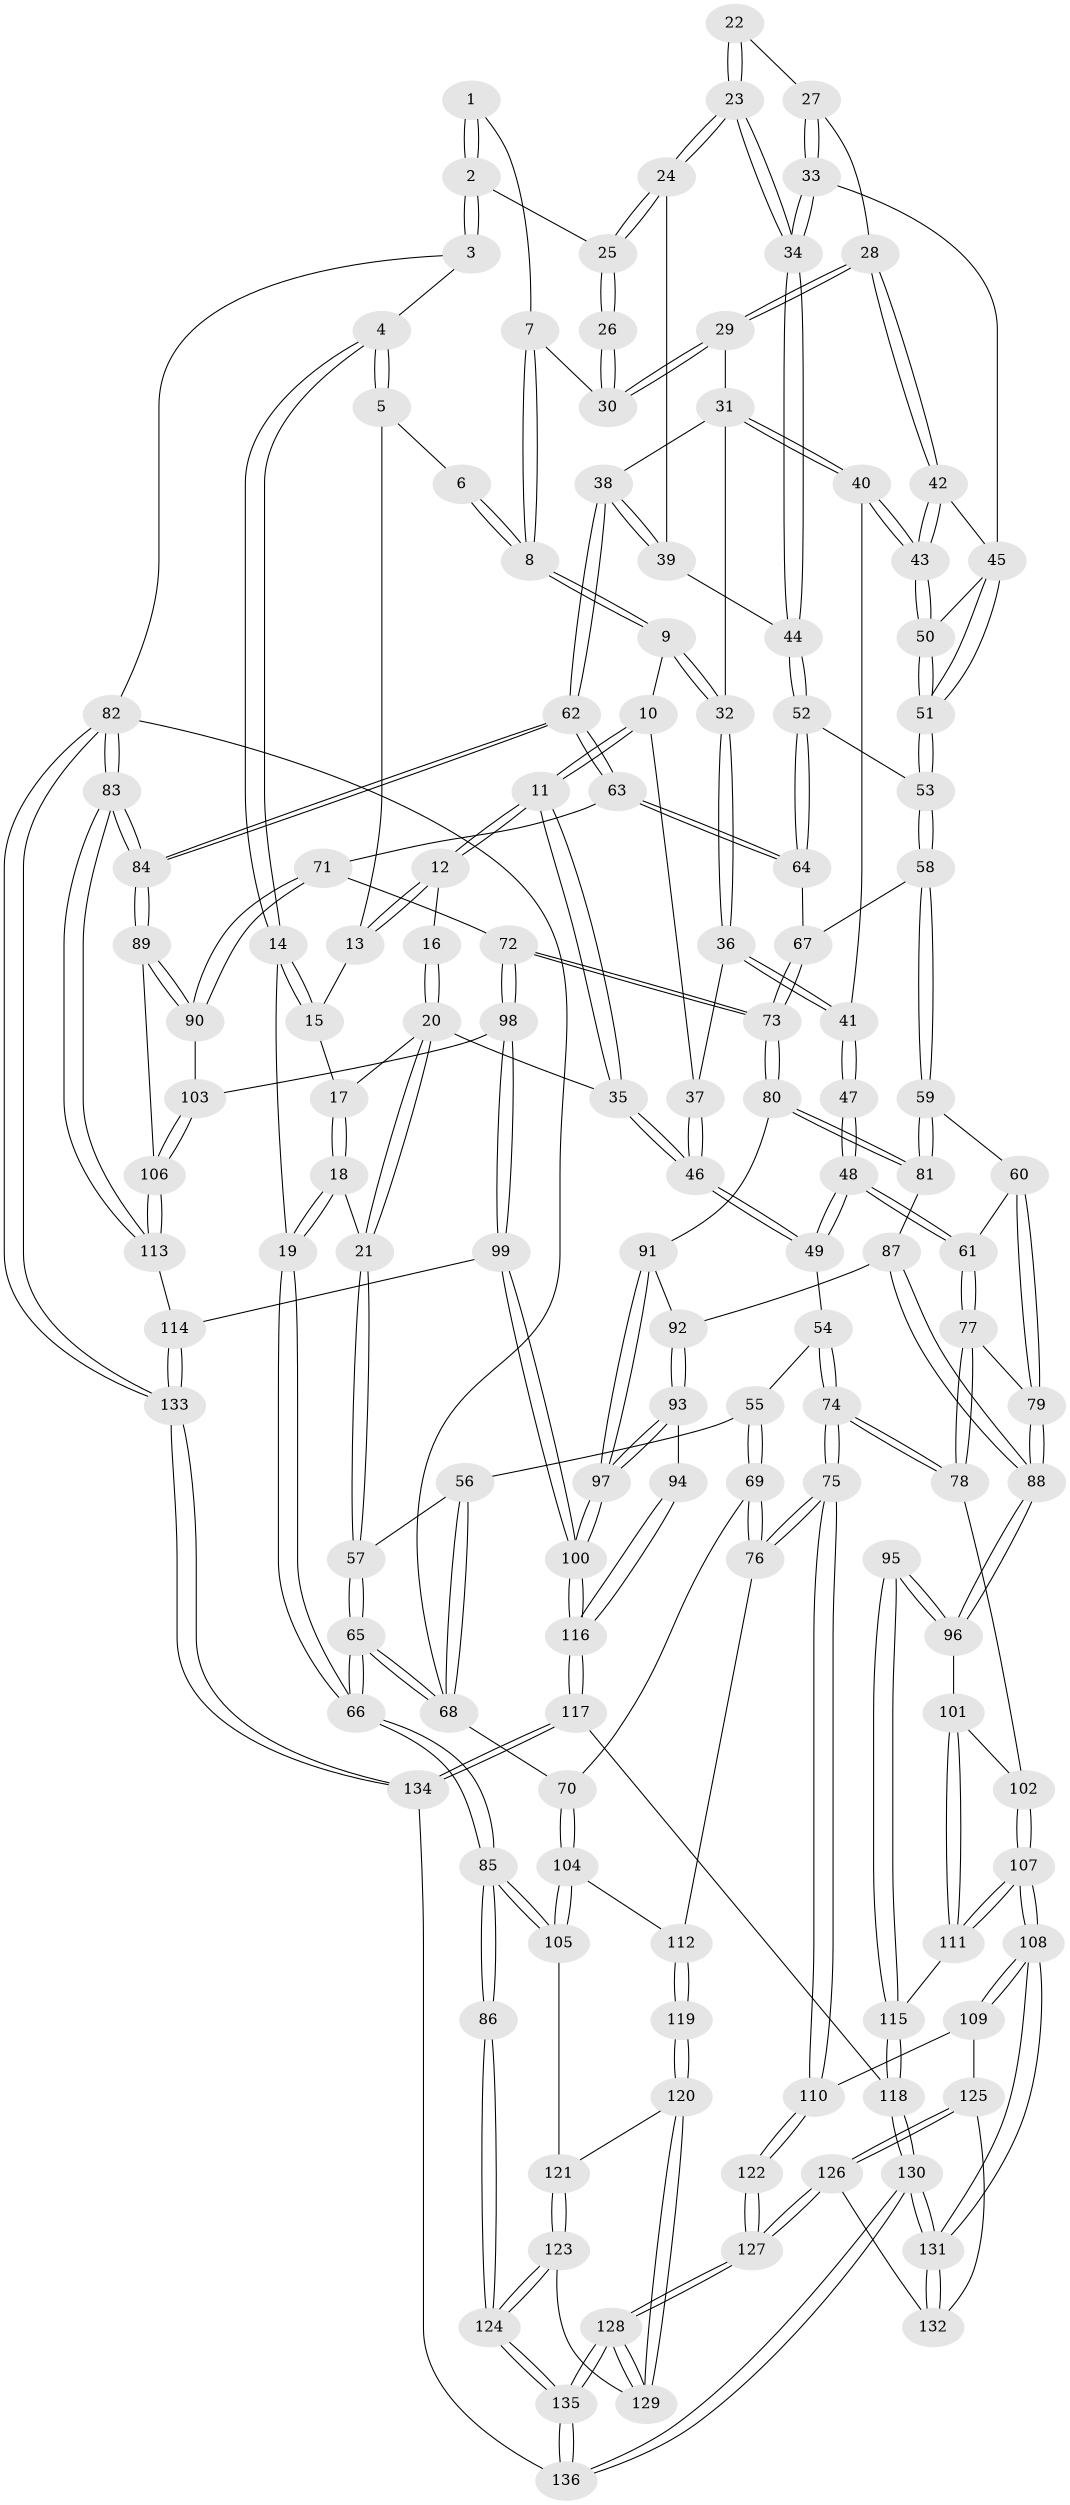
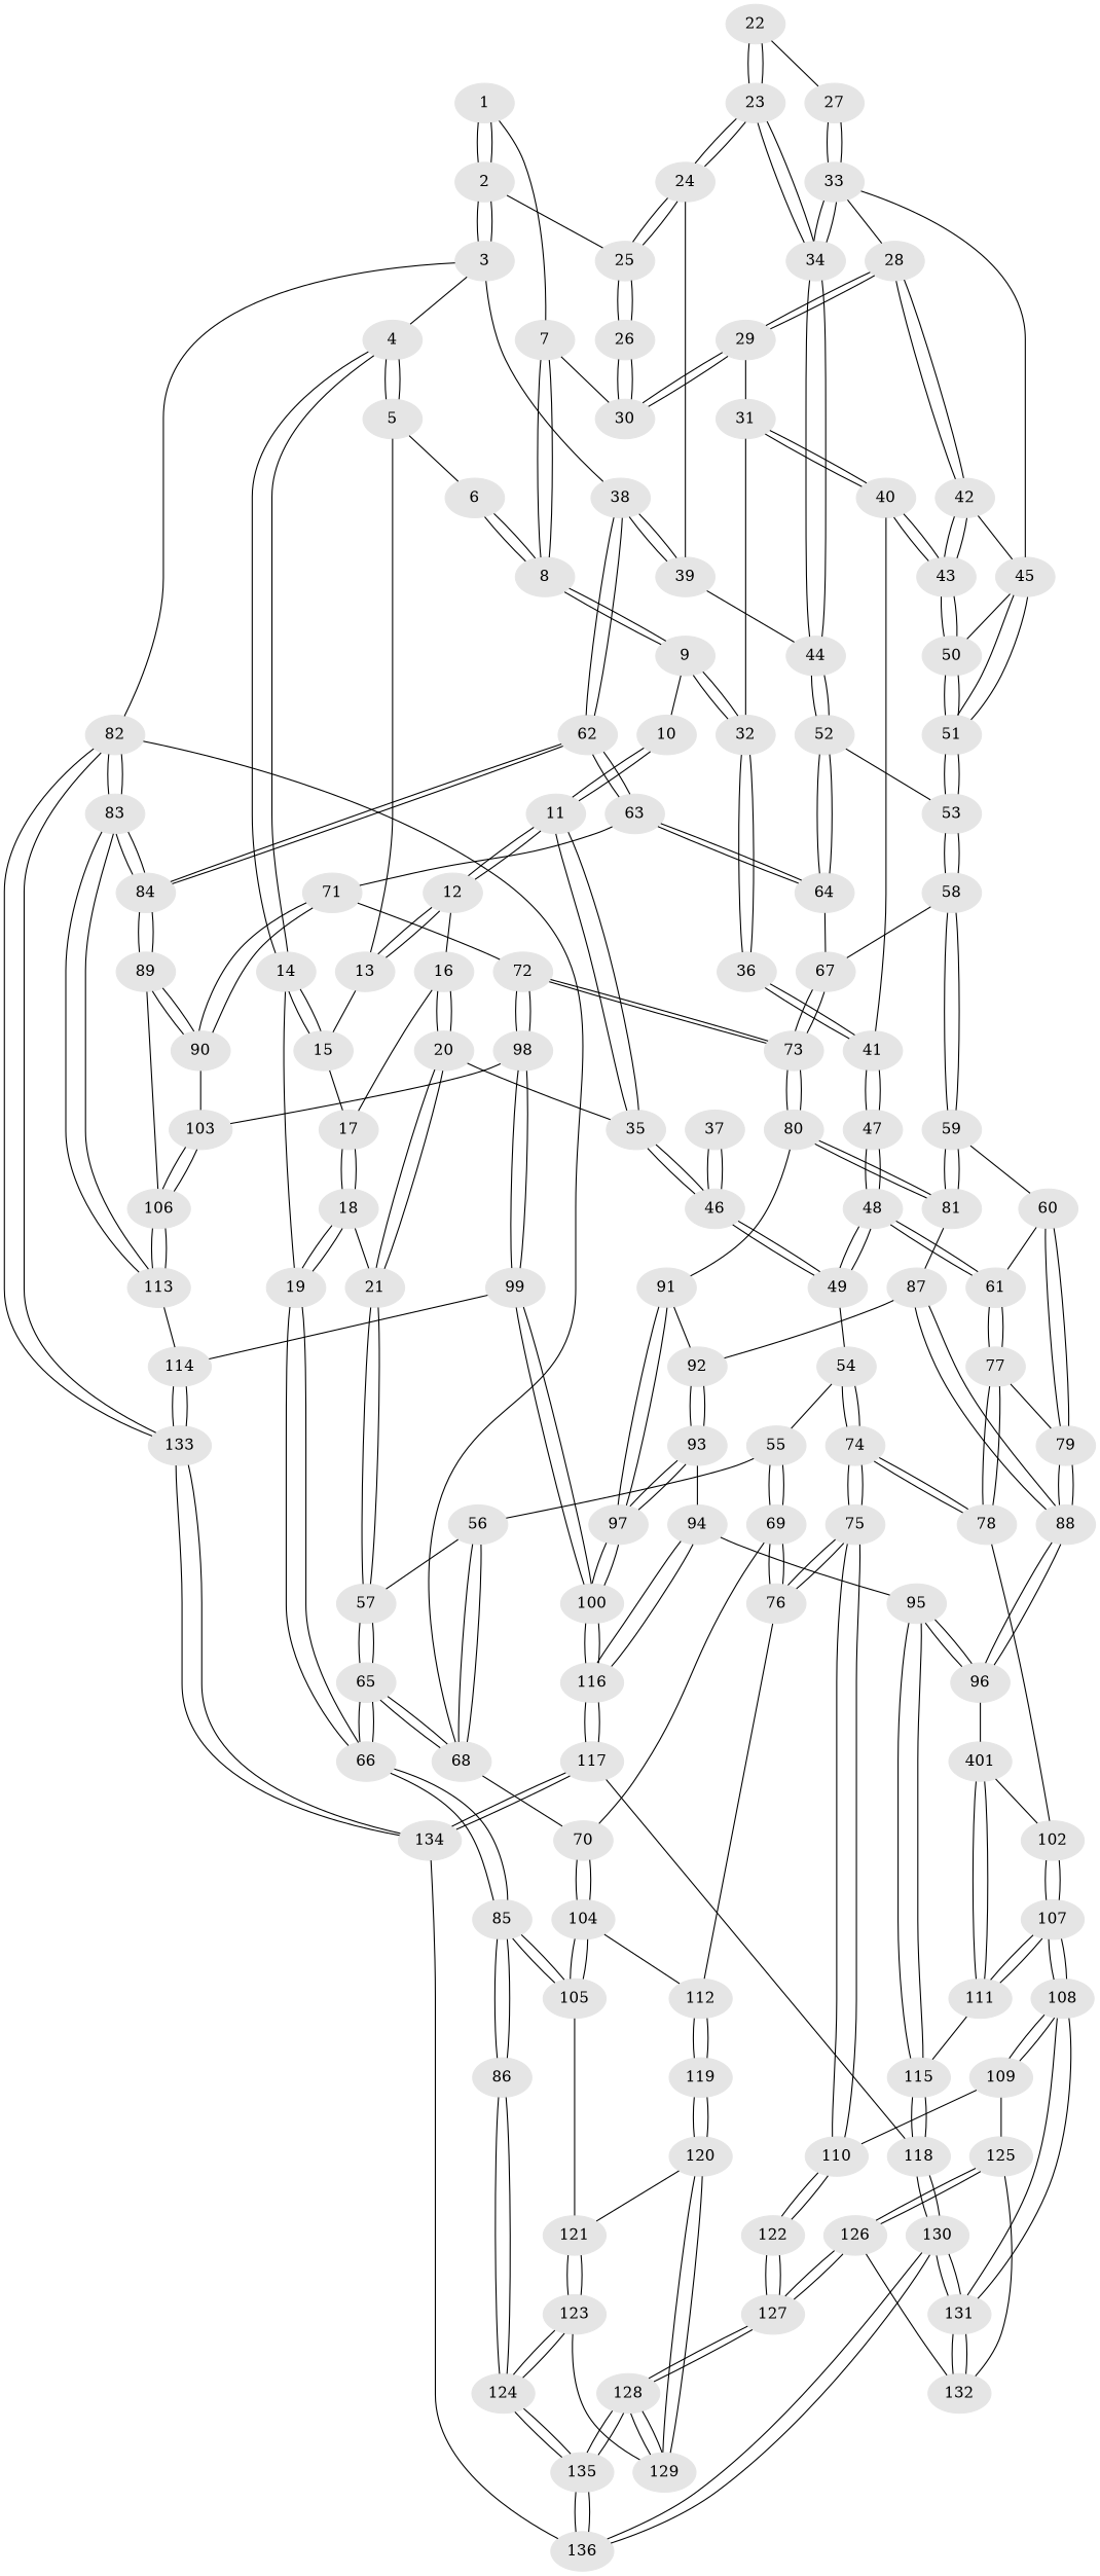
  graph {
    fontname="DejaVu Serif"
    node [color=gray90 fontname="DejaVu Serif" style=filled]
    edge [fontname="DejaVu Serif"]
    1
    2
    7
    3
    25
    8
    30
    4
    38
    82
    26
    5
    14
    39
    62
    68
    83
    133
    6
    13
    15
    19
    86
    124
    9
    10
    32
    11
    37
    36
    12
    35
    46
    16
    17
    20
    66
    18
    21
    57
    85
    65
    22
    23
    27
    24
    34
    28
    33
    44
    29
    42
    45
    31
    43
    40
    41
    50
    51
    52
    49
    47
    63
    84
    48
    53
    64
    54
    61
    77
    55
    74
    58
    67
    59
    56
    69
    75
    78
    70
    76
    60
    81
    73
    79
    87
    88
    71
    89
    72
    90
    105
    80
    104
    112
    98
    103
    99
    91
    110
    102
    122
    119
    107
    96
    92
    97
    113
    134
    114
    106
    121
    135
    93
-   101
+   101 [label=401]
    100
    94
    95
    116
    115
    117
    118
    111
    108
    123
    109
    131
    125
    132
    126
    127
    120
    130
    136
    129
    128
    1 -- 2
    1 -- 2
    1 -- 7
    2 -- 3
    2 -- 3
    2 -- 25
    7 -- 8
    7 -- 8
    7 -- 30
    3 -- 4
-   31 -- 38
+   3 -- 38
    3 -- 82
    25 -- 26
    25 -- 26
    8 -- 9
    8 -- 9
    4 -- 5
    4 -- 5
    4 -- 14
    4 -- 14
    38 -- 39
    38 -- 39
    38 -- 62
    38 -- 62
    82 -- 68
    82 -- 83
    82 -- 83
    82 -- 133
    82 -- 133
    26 -- 30
    26 -- 30
    5 -- 6
    5 -- 13
    14 -- 15
    14 -- 15
    14 -- 19
    39 -- 44
    62 -- 63
    62 -- 63
    62 -- 84
    62 -- 84
    68 -- 70
    83 -- 84
    83 -- 84
    83 -- 113
    83 -- 113
    133 -- 134
    133 -- 134
    6 -- 8
    6 -- 8
    13 -- 15
    15 -- 17
    19 -- 66
    19 -- 66
    86 -- 124
    86 -- 124
    124 -- 135
    124 -- 135
    9 -- 10
    9 -- 32
    9 -- 32
    10 -- 11
    10 -- 11
-   10 -- 37
    32 -- 36
    32 -- 36
    11 -- 12
    11 -- 12
    11 -- 35
    11 -- 35
    37 -- 46
    37 -- 46
-   36 -- 37
    36 -- 41
    36 -- 41
    12 -- 13
    12 -- 13
    12 -- 16
    35 -- 46
    35 -- 46
    46 -- 49
    46 -- 49
-   20 -- 17
+   16 -- 17
    16 -- 20
    16 -- 20
    17 -- 18
    17 -- 18
    20 -- 35
    20 -- 21
    20 -- 21
    66 -- 85
    66 -- 85
    18 -- 19
    18 -- 19
    18 -- 21
    21 -- 57
    21 -- 57
    57 -- 65
    57 -- 65
    85 -- 86
    85 -- 86
    85 -- 105
    85 -- 105
    65 -- 68
    65 -- 68
    65 -- 66
    65 -- 66
    22 -- 23
    22 -- 23
    22 -- 27
    23 -- 24
    23 -- 24
    23 -- 34
    23 -- 34
-   27 -- 28
+   33 -- 28
    27 -- 33
    27 -- 33
    24 -- 25
    24 -- 25
    24 -- 39
    34 -- 44
    34 -- 44
    28 -- 29
    28 -- 29
    28 -- 42
    28 -- 42
    33 -- 34
    33 -- 34
    33 -- 45
    44 -- 52
    44 -- 52
    29 -- 30
    29 -- 30
    29 -- 31
    42 -- 45
    42 -- 43
    42 -- 43
    45 -- 50
    45 -- 51
    45 -- 51
    31 -- 32
    31 -- 40
    31 -- 40
    43 -- 50
    43 -- 50
    40 -- 43
    40 -- 43
    40 -- 41
    41 -- 47
    41 -- 47
    50 -- 51
    50 -- 51
    51 -- 53
    51 -- 53
    52 -- 53
    52 -- 64
    52 -- 64
    49 -- 54
    47 -- 48
    47 -- 48
    63 -- 64
    63 -- 64
    63 -- 71
    84 -- 89
    84 -- 89
    48 -- 49
    48 -- 49
    48 -- 61
    48 -- 61
    53 -- 58
    53 -- 58
    64 -- 67
    54 -- 55
    54 -- 74
    54 -- 74
    61 -- 77
    61 -- 77
    77 -- 78
    77 -- 78
    77 -- 79
    55 -- 56
    55 -- 69
    55 -- 69
    74 -- 75
    74 -- 75
    74 -- 78
    74 -- 78
    58 -- 67
    58 -- 59
    58 -- 59
    67 -- 73
    67 -- 73
    59 -- 60
    59 -- 81
    59 -- 81
    56 -- 68
    56 -- 68
    56 -- 57
    69 -- 70
    69 -- 76
    69 -- 76
    75 -- 76
    75 -- 76
    75 -- 110
    75 -- 110
    78 -- 102
    70 -- 104
    70 -- 104
    76 -- 112
    60 -- 61
    60 -- 79
    60 -- 79
    81 -- 87
    73 -- 80
    73 -- 80
    79 -- 88
    79 -- 88
    87 -- 88
    87 -- 88
    87 -- 92
    88 -- 96
    88 -- 96
    71 -- 72
    71 -- 90
    71 -- 90
    89 -- 90
    89 -- 90
    89 -- 106
    72 -- 73
    72 -- 73
    72 -- 98
    72 -- 98
    90 -- 103
    105 -- 121
    80 -- 81
    80 -- 81
    80 -- 91
    104 -- 105
    104 -- 105
    104 -- 112
    112 -- 119
    112 -- 119
    98 -- 103
    98 -- 99
    98 -- 99
    103 -- 106
    103 -- 106
    99 -- 114
    99 -- 100
    99 -- 100
    91 -- 92
    91 -- 97
    91 -- 97
    110 -- 122
    110 -- 122
    102 -- 107
    102 -- 107
    122 -- 127
    122 -- 127
    119 -- 120
    119 -- 120
    107 -- 111
    107 -- 111
    107 -- 108
    107 -- 108
    96 -- 101
    92 -- 93
    92 -- 93
    97 -- 100
    97 -- 100
    113 -- 114
    134 -- 136
    114 -- 133
    114 -- 133
    106 -- 113
    106 -- 113
    121 -- 123
    121 -- 123
    135 -- 136
    135 -- 136
    93 -- 97
    93 -- 97
    93 -- 94
    101 -- 102
    101 -- 111
    101 -- 111
    100 -- 116
    100 -- 116
+   94 -- 95
    94 -- 116
    94 -- 116
    95 -- 96
    95 -- 96
    95 -- 115
    95 -- 115
    116 -- 117
    116 -- 117
    115 -- 118
    115 -- 118
    117 -- 134
    117 -- 134
    117 -- 118
    118 -- 130
    118 -- 130
    111 -- 115
    108 -- 109
    108 -- 109
    108 -- 131
    108 -- 131
    123 -- 124
    123 -- 124
    123 -- 129
    109 -- 110
    109 -- 125
    131 -- 132
    131 -- 132
    125 -- 132
    125 -- 126
    125 -- 126
    126 -- 132
    126 -- 127
    126 -- 127
    127 -- 128
    127 -- 128
    120 -- 121
    120 -- 129
    120 -- 129
    130 -- 131
    130 -- 131
    130 -- 136
    130 -- 136
    128 -- 135
    128 -- 135
    128 -- 129
    128 -- 129
  }
